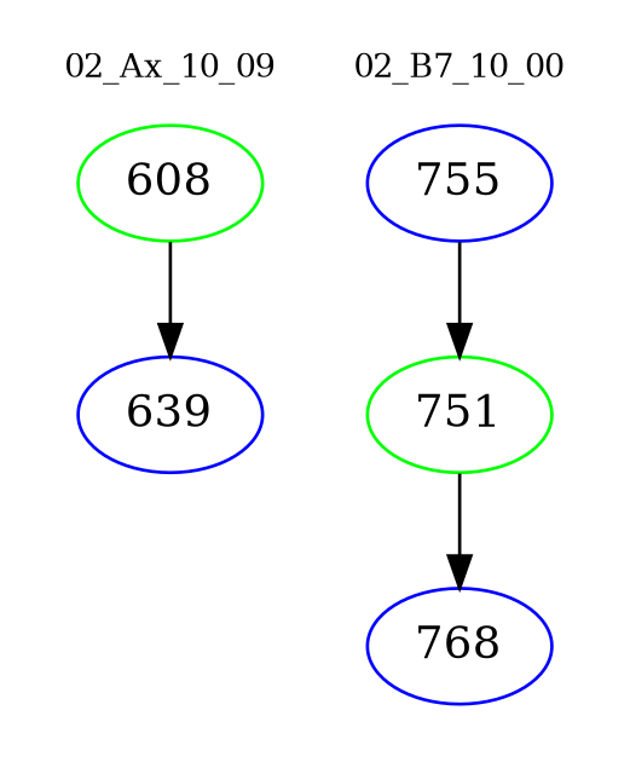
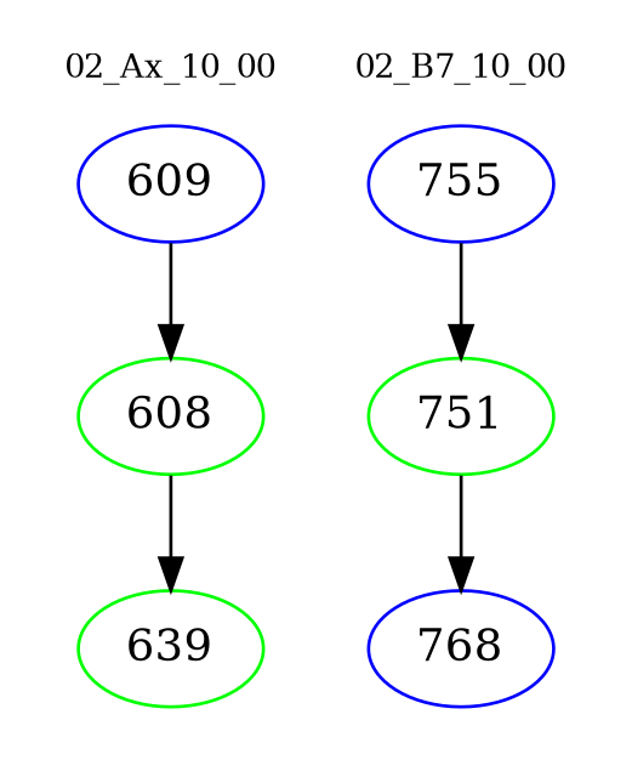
  digraph {
    node [color=blue]
    edge [color=black]
+   n1 [label=609]
    n2 [color=green label=608]
-   n3 [label=639]
+   n3 [color=green label=639]
    n4 [label=755]
    n5 [color=green label=751]
    n6 [label=768]
    subgraph cluster_1 {
      color=white
      fontsize=10
-     label="02_Ax_10_09"
+     label="02_Ax_10_00"
+     n1
      n2
      n3
    }
    subgraph cluster_2 {
      color=white
      fontsize=10
      label="02_B7_10_00"
      n4
      n5
      n6
    }
+   n1 -> n2
    n2 -> n3
    n4 -> n5
    n5 -> n6
  }
